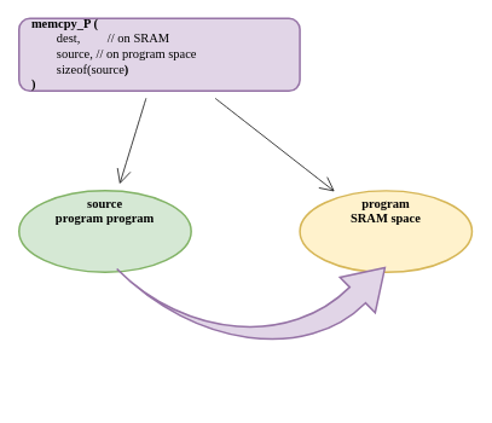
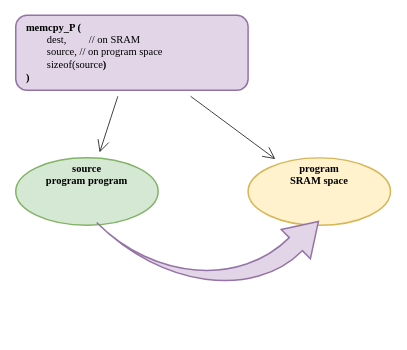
  <mxCell id="0" />
  <mxCell id="1" parent="0" />
  <mxCell id="2" value="" style="edgeStyle=none;curved=1;rounded=0;orthogonalLoop=1;jettySize=auto;html=1;endArrow=open;startSize=14;endSize=14;sourcePerimeterSpacing=8;targetPerimeterSpacing=8;fontFamily=consolas;fontSource=https%3A%2F%2Ffonts.googleapis.com%2Fcss%3Ffamily%3Dconsolas;" edge="1" parent="1" source="4" target="5"><mxGeometry relative="1" as="geometry" /></mxCell>
  <mxCell id="3" value="" style="edgeStyle=none;curved=1;rounded=0;orthogonalLoop=1;jettySize=auto;html=1;endArrow=open;startSize=14;endSize=14;sourcePerimeterSpacing=8;targetPerimeterSpacing=8;fontFamily=consolas;fontSource=https%3A%2F%2Ffonts.googleapis.com%2Fcss%3Ffamily%3Dconsolas;" edge="1" parent="1" source="4" target="8"><mxGeometry relative="1" as="geometry" /></mxCell>
- <mxCell id="4" value="&lt;p style=&quot;line-height: 20% ; font-size: 14px&quot;&gt;&lt;/p&gt;&lt;div style=&quot;font-size: 14px&quot;&gt;&lt;font data-font-src=&quot;https://fonts.googleapis.com/css?family=consolas&quot; style=&quot;font-size: 14px&quot;&gt;&lt;b&gt;&lt;font style=&quot;font-size: 14px&quot;&gt;memcpy_P (&lt;/font&gt;&lt;/b&gt;&lt;/font&gt;&lt;/div&gt;&lt;div style=&quot;font-size: 14px&quot;&gt;&lt;font data-font-src=&quot;https://fonts.googleapis.com/css?family=consolas&quot; style=&quot;font-size: 14px&quot;&gt;&lt;b&gt;&lt;font style=&quot;font-size: 14px&quot;&gt;&lt;span style=&quot;white-space: pre&quot;&gt;&#09;&lt;/span&gt;&lt;/font&gt;&lt;/b&gt;&lt;font style=&quot;font-size: 14px&quot;&gt;&lt;span style=&quot;white-space: pre&quot;&gt;&lt;/span&gt;dest, &lt;span style=&quot;white-space: pre&quot;&gt;&#09;&lt;/span&gt;// on SRAM&lt;br&gt;&lt;/font&gt;&lt;/font&gt;&lt;/div&gt;&lt;div style=&quot;font-size: 14px&quot;&gt;&lt;font data-font-src=&quot;https://fonts.googleapis.com/css?family=consolas&quot; style=&quot;font-size: 14px&quot;&gt;&lt;font style=&quot;font-size: 14px&quot;&gt;&lt;span style=&quot;white-space: pre&quot;&gt;&#09;&lt;/span&gt;source, // on program space &lt;br&gt;&lt;/font&gt;&lt;/font&gt;&lt;/div&gt;&lt;div style=&quot;font-size: 14px&quot;&gt;&lt;font data-font-src=&quot;https://fonts.googleapis.com/css?family=consolas&quot; style=&quot;font-size: 14px&quot;&gt;&lt;font style=&quot;font-size: 14px&quot;&gt;&lt;span style=&quot;white-space: pre&quot;&gt;&#09;&lt;/span&gt;sizeof(source&lt;/font&gt;&lt;b&gt;&lt;font style=&quot;font-size: 14px&quot;&gt;)&lt;/font&gt;&lt;/b&gt;&lt;/font&gt;&lt;/div&gt;&lt;div style=&quot;font-size: 14px&quot;&gt;&lt;font data-font-src=&quot;https://fonts.googleapis.com/css?family=consolas&quot; style=&quot;font-size: 14px&quot;&gt;&lt;b&gt;&lt;font style=&quot;font-size: 14px&quot;&gt;)&lt;/font&gt;&lt;/b&gt;&lt;/font&gt;&lt;/div&gt;&lt;p style=&quot;font-size: 14px&quot;&gt;&lt;/p&gt;" style="rounded=1;whiteSpace=wrap;html=1;hachureGap=4;pointerEvents=0;align=left;spacingLeft=12;strokeWidth=2;fontFamily=consolas;fontSource=https%3A%2F%2Ffonts.googleapis.com%2Fcss%3Ffamily%3Dconsolas;fillColor=#e1d5e7;strokeColor=#9673a6;" vertex="1" parent="1"><mxGeometry x="20" y="20" width="310" height="80" as="geometry" /></mxCell>
+ <mxCell id="4" value="&lt;p style=&quot;line-height: 20% ; font-size: 14px&quot;&gt;&lt;/p&gt;&lt;div style=&quot;font-size: 14px&quot;&gt;&lt;font data-font-src=&quot;https://fonts.googleapis.com/css?family=consolas&quot; style=&quot;font-size: 14px&quot;&gt;&lt;b&gt;&lt;font style=&quot;font-size: 14px&quot;&gt;memcpy_P (&lt;/font&gt;&lt;/b&gt;&lt;/font&gt;&lt;/div&gt;&lt;div style=&quot;font-size: 14px&quot;&gt;&lt;font data-font-src=&quot;https://fonts.googleapis.com/css?family=consolas&quot; style=&quot;font-size: 14px&quot;&gt;&lt;b&gt;&lt;font style=&quot;font-size: 14px&quot;&gt;&lt;span style=&quot;white-space: pre&quot;&gt;&#09;&lt;/span&gt;&lt;/font&gt;&lt;/b&gt;&lt;font style=&quot;font-size: 14px&quot;&gt;&lt;span style=&quot;white-space: pre&quot;&gt;&lt;/span&gt;dest, &lt;span style=&quot;white-space: pre&quot;&gt;&#09;&lt;/span&gt;// on SRAM&lt;br&gt;&lt;/font&gt;&lt;/font&gt;&lt;/div&gt;&lt;div style=&quot;font-size: 14px&quot;&gt;&lt;font data-font-src=&quot;https://fonts.googleapis.com/css?family=consolas&quot; style=&quot;font-size: 14px&quot;&gt;&lt;font style=&quot;font-size: 14px&quot;&gt;&lt;span style=&quot;white-space: pre&quot;&gt;&#09;&lt;/span&gt;source, // on program space &lt;br&gt;&lt;/font&gt;&lt;/font&gt;&lt;/div&gt;&lt;div style=&quot;font-size: 14px&quot;&gt;&lt;font data-font-src=&quot;https://fonts.googleapis.com/css?family=consolas&quot; style=&quot;font-size: 14px&quot;&gt;&lt;font style=&quot;font-size: 14px&quot;&gt;&lt;span style=&quot;white-space: pre&quot;&gt;&#09;&lt;/span&gt;sizeof(source&lt;/font&gt;&lt;b&gt;&lt;font style=&quot;font-size: 14px&quot;&gt;)&lt;/font&gt;&lt;/b&gt;&lt;/font&gt;&lt;/div&gt;&lt;div style=&quot;font-size: 14px&quot;&gt;&lt;font data-font-src=&quot;https://fonts.googleapis.com/css?family=consolas&quot; style=&quot;font-size: 14px&quot;&gt;&lt;b&gt;&lt;font style=&quot;font-size: 14px&quot;&gt;)&lt;/font&gt;&lt;/b&gt;&lt;/font&gt;&lt;/div&gt;&lt;p style=&quot;font-size: 14px&quot;&gt;&lt;/p&gt;" style="rounded=1;whiteSpace=wrap;html=1;hachureGap=4;pointerEvents=0;align=left;spacingLeft=12;strokeWidth=2;fontFamily=consolas;fontSource=https%3A%2F%2Ffonts.googleapis.com%2Fcss%3Ffamily%3Dconsolas;fillColor=#e1d5e7;strokeColor=#9673a6;" vertex="1" parent="1"><mxGeometry x="20" y="20" width="310" height="100" as="geometry" /></mxCell>
  <mxCell id="5" value="&lt;b style=&quot;font-size: 14px;&quot;&gt;source&lt;br style=&quot;font-size: 14px;&quot;&gt;program program &lt;/b&gt;" style="ellipse;whiteSpace=wrap;html=1;rounded=1;hachureGap=4;verticalAlign=top;strokeWidth=2;fontFamily=consolas;fontSource=https%3A%2F%2Ffonts.googleapis.com%2Fcss%3Ffamily%3Dconsolas;fillColor=#d5e8d4;strokeColor=#82b366;fontSize=14;" vertex="1" parent="1"><mxGeometry x="20" y="210" width="190" height="90" as="geometry" /></mxCell>
  <mxCell id="6" value="" style="shape=image;html=1;verticalAlign=top;verticalLabelPosition=bottom;labelBackgroundColor=#ffffff;imageAspect=0;aspect=fixed;image=https://cdn2.iconfinder.com/data/icons/whcompare-isometric-web-hosting-servers/50/database-128.png;hachureGap=4;pointerEvents=0;fontFamily=consolas;fontSource=https%3A%2F%2Ffonts.googleapis.com%2Fcss%3Ffamily%3Dconsolas;" vertex="1" parent="1"><mxGeometry x="95" y="250" width="40" height="40" as="geometry" /></mxCell>
  <mxCell id="7" value="" style="group" vertex="1" connectable="0" parent="1"><mxGeometry x="330" y="210.15" width="190" height="90" as="geometry" /></mxCell>
  <mxCell id="8" value="&lt;b style=&quot;font-size: 14px&quot;&gt;program&lt;br&gt;SRAM space&lt;br&gt;&lt;/b&gt;" style="ellipse;whiteSpace=wrap;html=1;rounded=1;hachureGap=4;verticalAlign=top;strokeWidth=2;fontFamily=consolas;fontSource=https%3A%2F%2Ffonts.googleapis.com%2Fcss%3Ffamily%3Dconsolas;fillColor=#fff2cc;strokeColor=#d6b656;" vertex="1" parent="7"><mxGeometry width="190" height="90" as="geometry" /></mxCell>
  <mxCell id="9" value="" style="shape=image;html=1;verticalAlign=top;verticalLabelPosition=bottom;labelBackgroundColor=#ffffff;imageAspect=0;image=https://cdn3.iconfinder.com/data/icons/streamline-icon-set-free-pack/48/Streamline-77-128.png;hachureGap=4;pointerEvents=0;fontFamily=consolas;fontSource=https%3A%2F%2Ffonts.googleapis.com%2Fcss%3Ffamily%3Dconsolas;" vertex="1" parent="7"><mxGeometry x="80" y="42.35" width="37.5" height="37.5" as="geometry" /></mxCell>
  <mxCell id="10" value="" style="html=1;shadow=0;dashed=0;align=center;verticalAlign=middle;shape=mxgraph.arrows2.jumpInArrow;dy=12.34;dx=42.58;arrowHead=55;hachureGap=4;pointerEvents=0;flipH=0;flipV=1;rotation=-45;fillColor=#e1d5e7;strokeColor=#9673a6;strokeWidth=2;fontFamily=consolas;fontSource=https%3A%2F%2Ffonts.googleapis.com%2Fcss%3Ffamily%3Dconsolas;direction=east;" vertex="1" parent="1"><mxGeometry x="180.54" y="187.6" width="210.11" height="235.81" as="geometry" /></mxCell>
